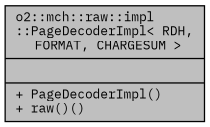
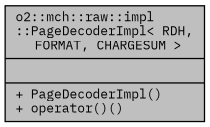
  digraph {
    fontname="IBM Plex Mono"
-   n1 [color=black fillcolor=grey75 fontcolor=black fontname="IBM Plex Mono" fontsize=10 height=0.2 label="{o2::mch::raw::impl\l::PageDecoderImpl\< RDH,\l FORMAT, CHARGESUM \>\n||+ PageDecoderImpl()\l+ raw()()\l}" shape=record style=filled width=0.4]
+   n1 [color=black fillcolor=grey75 fontcolor=black fontname="IBM Plex Mono" fontsize=10 height=0.2 label="{o2::mch::raw::impl\l::PageDecoderImpl\< RDH,\l FORMAT, CHARGESUM \>\n||+ PageDecoderImpl()\l+ operator()()\l}" shape=record style=filled width=0.4]
  }
